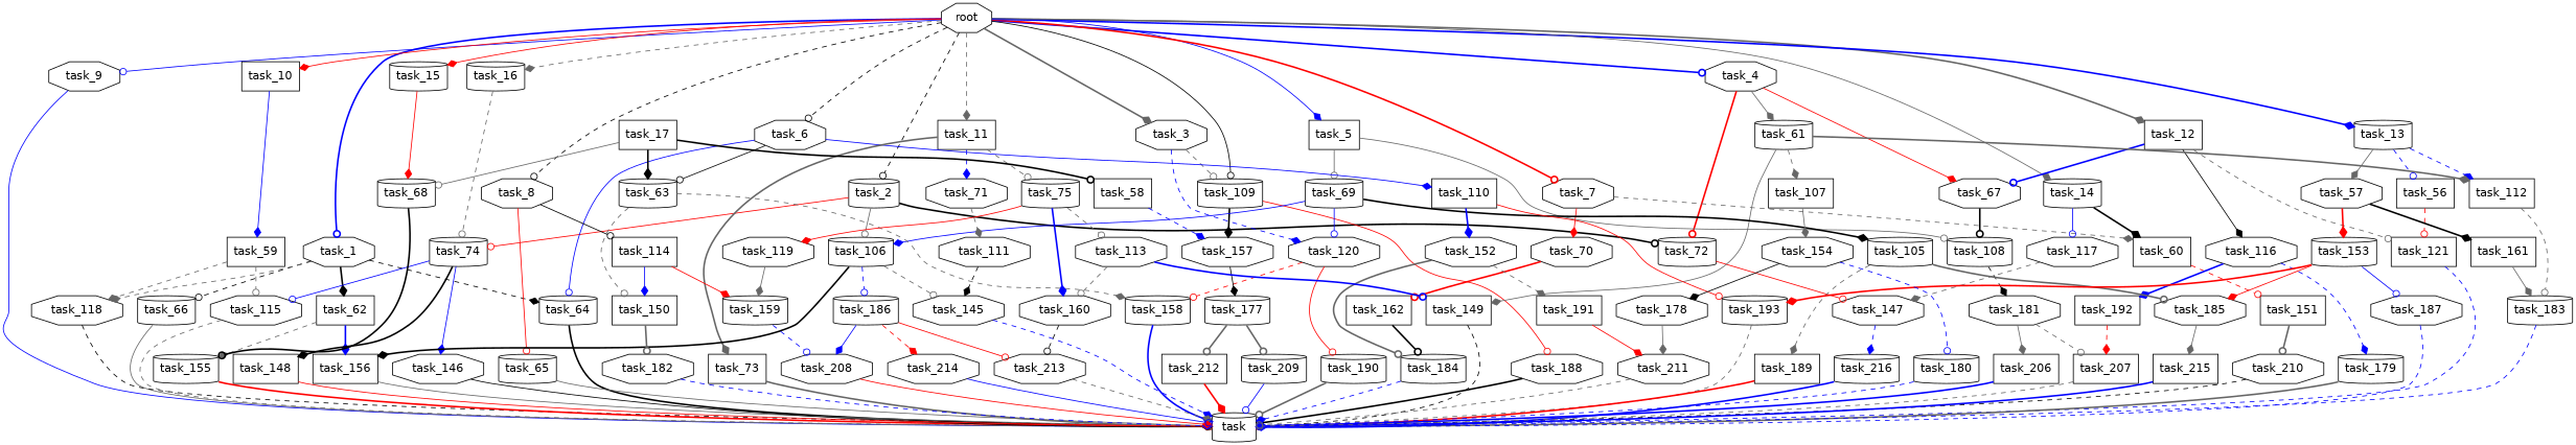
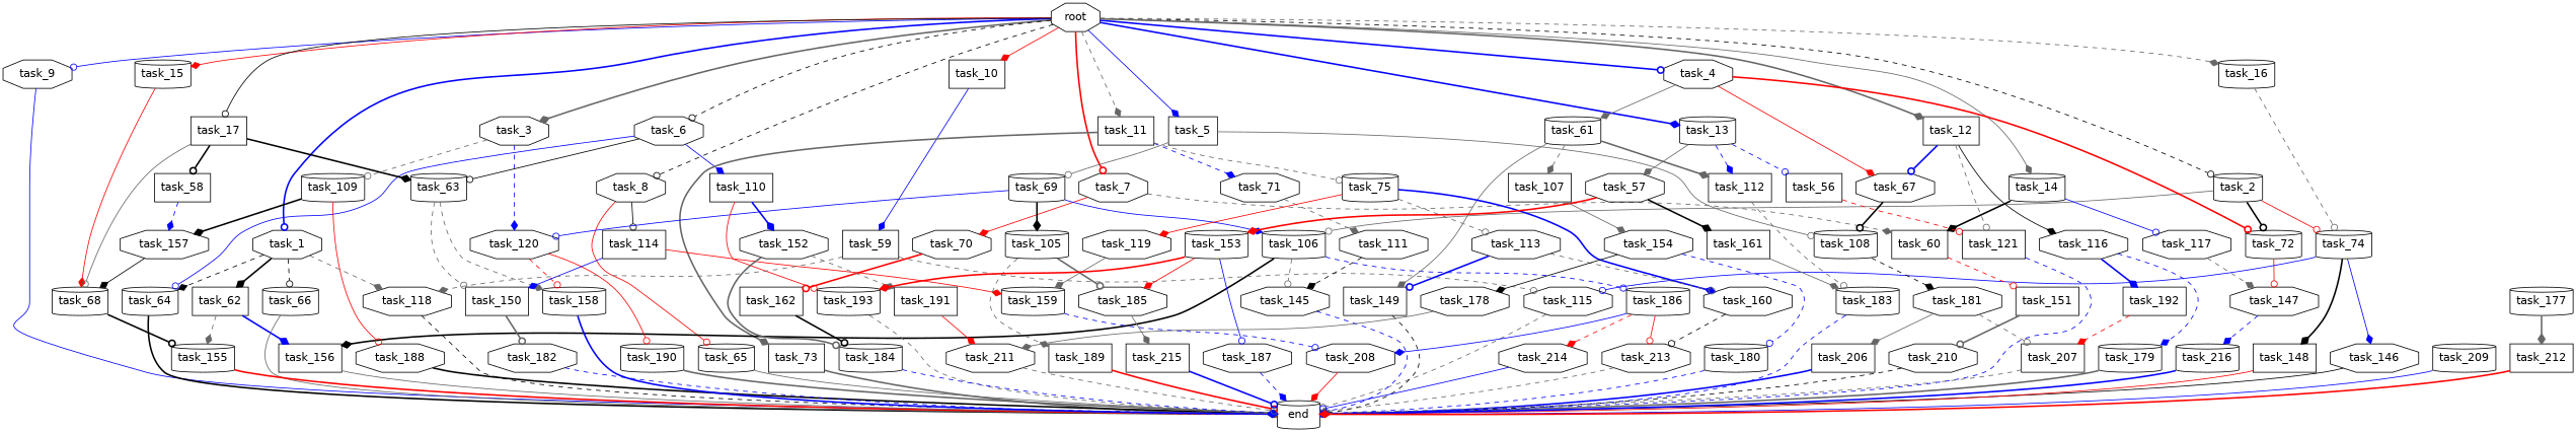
  digraph {
    fontname="DejaVu Sans"
    node [fontname="DejaVu Sans" shape=octagon]
    edge [arrowhead=diamond color=gray40 fontname="DejaVu Sans" style=dashed]
    root
    task_1
    task_2 [shape=cylinder]
    task_3
    task_4
    task_5 [shape=box]
    task_6
    task_7
    task_8
    task_9
    task_10 [shape=box]
    task_11 [shape=box]
    task_12 [shape=box]
    task_13 [shape=cylinder]
    task_14 [shape=cylinder]
    task_15 [shape=cylinder]
    task_16 [shape=cylinder]
    task_17 [shape=box]
    task_62 [shape=box]
    task_64 [shape=cylinder]
    task_66 [shape=cylinder]
    task_118
    task_72 [shape=cylinder]
    task_74 [shape=cylinder]
    task_106 [shape=cylinder]
    task_109 [shape=cylinder]
    task_120
    task_61 [shape=cylinder]
    task_67
    task_69 [shape=cylinder]
    task_108 [shape=cylinder]
    task_63 [shape=cylinder]
    task_110 [shape=box]
    task_60 [shape=box]
    task_70
    task_65 [shape=cylinder]
    task_114 [shape=box]
-   end [shape=cylinder label=task]
+   end [shape=cylinder]
    task_59 [shape=box]
    task_71
    task_73 [shape=box]
    task_75 [shape=cylinder]
    task_116
    task_121 [shape=box]
    task_56 [shape=box]
    task_57
    task_112 [shape=box]
    task_117
    task_68 [shape=cylinder]
    task_58 [shape=box]
    task_155 [shape=cylinder]
    task_156 [shape=box]
    task_147
    task_115
    task_146
    task_148 [shape=box]
    task_145
    task_186 [shape=cylinder]
    task_157
    task_188
    task_158 [shape=cylinder]
    task_190 [shape=cylinder]
    task_107 [shape=box]
    task_149 [shape=box]
    task_105 [shape=cylinder]
    task_181
    task_150 [shape=box]
    task_152
    task_193 [shape=cylinder]
    task_151 [shape=box]
    task_162 [shape=box]
    task_159 [shape=cylinder]
    task_111
    task_113
    task_119
    task_160
    task_179 [shape=cylinder]
    task_192 [shape=box]
    task_153 [shape=cylinder]
    task_161 [shape=box]
    task_183 [shape=cylinder]
    task_185
    task_187
    task_177 [shape=cylinder]
    task_210
    task_154
    task_182
    task_189 [shape=box]
    task_184 [shape=cylinder]
    task_216 [shape=cylinder]
    task_213
    task_215 [shape=box]
    task_208
    task_214
    task_178
    task_180 [shape=cylinder]
    task_206 [shape=box]
    task_207 [shape=box]
    task_191 [shape=box]
    task_211
    task_209 [shape=cylinder]
    task_212 [shape=box]
    root -> task_1 [arrowhead=odot color=blue style=bold]
    root -> task_2 [arrowhead=odot color=black]
    root -> task_3 [style=bold]
    root -> task_4 [arrowhead=odot color=blue style=bold]
    root -> task_5 [color=blue style=solid]
    root -> task_6 [arrowhead=odot color=black]
    root -> task_7 [arrowhead=odot color=red style=bold]
    root -> task_8 [arrowhead=odot color=black]
    root -> task_9 [arrowhead=odot color=blue style=solid]
    root -> task_10 [color=red style=solid]
    root -> task_11
    root -> task_12 [style=bold]
    root -> task_13 [color=blue style=bold]
    root -> task_14 [style=solid]
    root -> task_15 [color=red style=solid]
    root -> task_16
-   root -> task_109 [arrowhead=odot color=black style=solid]
+   root -> task_17 [arrowhead=odot color=black style=solid]
    task_1 -> task_62 [color=black style=bold]
    task_1 -> task_64 [color=black]
    task_1 -> task_66 [arrowhead=odot color=black]
    task_1 -> task_118
    task_2 -> task_72 [arrowhead=odot color=black style=bold]
    task_2 -> task_74 [arrowhead=odot color=red style=solid]
    task_2 -> task_106 [arrowhead=odot style=solid]
    task_3 -> task_109 [arrowhead=odot]
    task_3 -> task_120 [color=blue]
    task_4 -> task_72 [arrowhead=odot color=red style=bold]
    task_4 -> task_61 [style=solid]
    task_4 -> task_67 [color=red style=solid]
    task_5 -> task_69 [arrowhead=odot style=solid]
    task_5 -> task_108 [arrowhead=odot style=solid]
    task_6 -> task_64 [arrowhead=odot color=blue style=solid]
    task_6 -> task_63 [arrowhead=odot color=black style=solid]
    task_6 -> task_110 [color=blue style=solid]
    task_7 -> task_60
    task_7 -> task_70 [color=red style=solid]
    task_8 -> task_65 [arrowhead=odot color=red style=solid]
    task_8 -> task_114 [arrowhead=odot color=black style=solid]
    task_9 -> end [color=blue style=solid]
    task_10 -> task_59 [color=blue style=solid]
    task_11 -> task_71 [color=blue]
    task_11 -> task_73 [style=bold]
    task_11 -> task_75 [arrowhead=odot]
    task_12 -> task_67 [arrowhead=odot color=blue style=bold]
    task_12 -> task_116 [color=black style=solid]
    task_12 -> task_121 [arrowhead=odot]
    task_13 -> task_56 [arrowhead=odot color=blue]
    task_13 -> task_57 [style=solid]
    task_13 -> task_112 [color=blue]
    task_14 -> task_60 [color=black style=bold]
    task_14 -> task_117 [arrowhead=odot color=blue style=solid]
    task_15 -> task_68 [color=red style=solid]
    task_16 -> task_74 [arrowhead=odot]
    task_17 -> task_63 [color=black style=bold]
    task_17 -> task_68 [arrowhead=odot style=solid]
    task_17 -> task_58 [arrowhead=odot color=black style=bold]
    task_62 -> task_155
    task_62 -> task_156 [color=blue style=bold]
    task_64 -> end [arrowhead=odot color=black style=bold]
    task_66 -> end [arrowhead=odot style=solid]
    task_118 -> end [color=black]
    task_72 -> task_147 [arrowhead=odot color=red style=solid]
    task_74 -> task_115 [arrowhead=odot color=blue style=solid]
    task_74 -> task_146 [color=blue style=solid]
    task_74 -> task_148 [color=black style=bold]
    task_106 -> task_156 [color=black style=bold]
    task_106 -> task_145 [arrowhead=odot]
    task_106 -> task_186 [arrowhead=odot color=blue]
    task_109 -> task_157 [color=black style=bold]
    task_109 -> task_188 [arrowhead=odot color=red style=solid]
    task_120 -> task_158 [arrowhead=odot color=red]
    task_120 -> task_190 [arrowhead=odot color=red style=solid]
    task_61 -> task_112 [style=bold]
    task_61 -> task_107
    task_61 -> task_149 [style=solid]
    task_67 -> task_108 [arrowhead=odot color=black style=bold]
    task_69 -> task_106 [color=blue style=solid]
    task_69 -> task_120 [arrowhead=odot color=blue style=solid]
    task_69 -> task_105 [color=black style=bold]
    task_108 -> task_181 [color=black]
    task_63 -> task_158
    task_63 -> task_150 [arrowhead=odot]
    task_110 -> task_152 [color=blue style=bold]
    task_110 -> task_193 [arrowhead=odot color=red style=solid]
    task_60 -> task_151 [arrowhead=odot color=red]
    task_70 -> task_162 [arrowhead=odot color=red style=bold]
    task_65 -> end [arrowhead=odot style=solid]
    task_114 -> task_150 [color=blue style=solid]
    task_114 -> task_159 [color=red style=solid]
    task_59 -> task_118
    task_59 -> task_115 [arrowhead=odot]
    task_71 -> task_111
    task_73 -> end [style=bold]
    task_75 -> task_113 [arrowhead=odot]
    task_75 -> task_119 [color=red style=solid]
    task_75 -> task_160 [color=blue style=bold]
    task_116 -> task_179 [color=blue]
    task_116 -> task_192 [color=blue style=bold]
    task_121 -> end [color=blue]
    task_56 -> task_121 [arrowhead=odot color=red]
    task_57 -> task_153 [color=red style=bold]
    task_57 -> task_161 [color=black style=bold]
    task_112 -> task_183 [arrowhead=odot]
    task_117 -> task_147
    task_68 -> task_155 [arrowhead=odot color=black style=bold]
    task_58 -> task_157 [color=blue]
    task_155 -> end [arrowhead=odot color=red style=bold]
    task_156 -> end [arrowhead=odot style=solid]
    task_147 -> task_216 [color=blue]
    task_115 -> end [arrowhead=odot]
    task_146 -> end [color=black style=solid]
    task_148 -> end [color=red style=solid]
    task_145 -> end [color=blue]
    task_186 -> task_213 [arrowhead=odot color=red style=solid]
    task_186 -> task_208 [color=blue style=solid]
    task_186 -> task_214 [color=red]
-   task_157 -> task_177 [color=black style=solid]
+   task_157 -> task_68 [color=black style=solid]
    task_188 -> end [arrowhead=odot color=black style=bold]
    task_158 -> end [color=blue style=bold]
    task_190 -> end [arrowhead=odot style=bold]
    task_107 -> task_154 [style=solid]
    task_149 -> end [arrowhead=odot color=black]
    task_105 -> task_185 [arrowhead=odot style=bold]
    task_105 -> task_189
    task_181 -> task_206 [style=solid]
    task_181 -> task_207 [arrowhead=odot]
    task_150 -> task_182 [arrowhead=odot style=bold]
    task_152 -> task_184 [arrowhead=odot style=bold]
    task_152 -> task_191
    task_193 -> end [arrowhead=odot]
    task_151 -> task_210 [arrowhead=odot style=bold]
    task_162 -> task_184 [arrowhead=odot color=black style=bold]
    task_159 -> task_208 [arrowhead=odot color=blue]
    task_111 -> task_145 [color=black]
    task_113 -> task_149 [arrowhead=odot color=blue style=bold]
    task_113 -> task_160 [arrowhead=odot]
    task_119 -> task_159 [style=solid]
    task_160 -> task_213 [arrowhead=odot color=black]
    task_179 -> end [arrowhead=odot style=bold]
    task_192 -> task_207 [color=red]
    task_153 -> task_193 [color=red style=bold]
    task_153 -> task_185 [color=red style=solid]
    task_153 -> task_187 [arrowhead=odot color=blue style=solid]
    task_161 -> task_183 [style=solid]
    task_183 -> end [arrowhead=odot color=blue]
    task_185 -> task_215 [style=solid]
    task_187 -> end [color=blue]
-   task_177 -> task_209 [arrowhead=odot style=bold]
-   task_177 -> task_212 [arrowhead=odot style=bold]
+   task_177 -> task_212 [style=bold]
    task_210 -> end [color=black]
    task_154 -> task_178 [color=black style=solid]
    task_154 -> task_180 [arrowhead=odot color=blue]
    task_182 -> end [color=blue]
    task_189 -> end [arrowhead=odot color=red style=bold]
    task_184 -> end [color=blue]
    task_216 -> end [color=blue style=bold]
    task_213 -> end
    task_215 -> end [arrowhead=odot color=blue style=bold]
    task_208 -> end [color=red style=solid]
    task_214 -> end [arrowhead=odot color=blue style=solid]
    task_178 -> task_211 [style=solid]
    task_180 -> end [color=blue]
    task_206 -> end [arrowhead=odot color=blue style=bold]
    task_207 -> end [arrowhead=odot]
    task_191 -> task_211 [color=red style=solid]
    task_211 -> end [arrowhead=odot]
    task_209 -> end [arrowhead=odot color=blue style=solid]
    task_212 -> end [color=red style=bold]
  }
